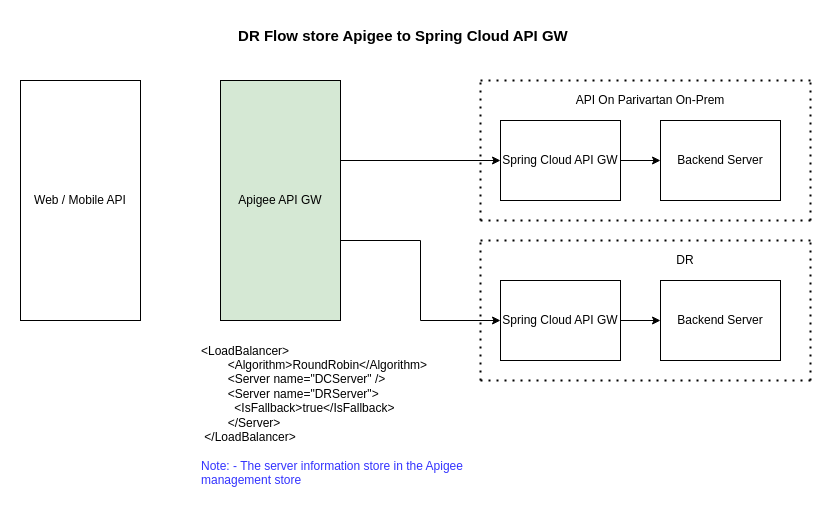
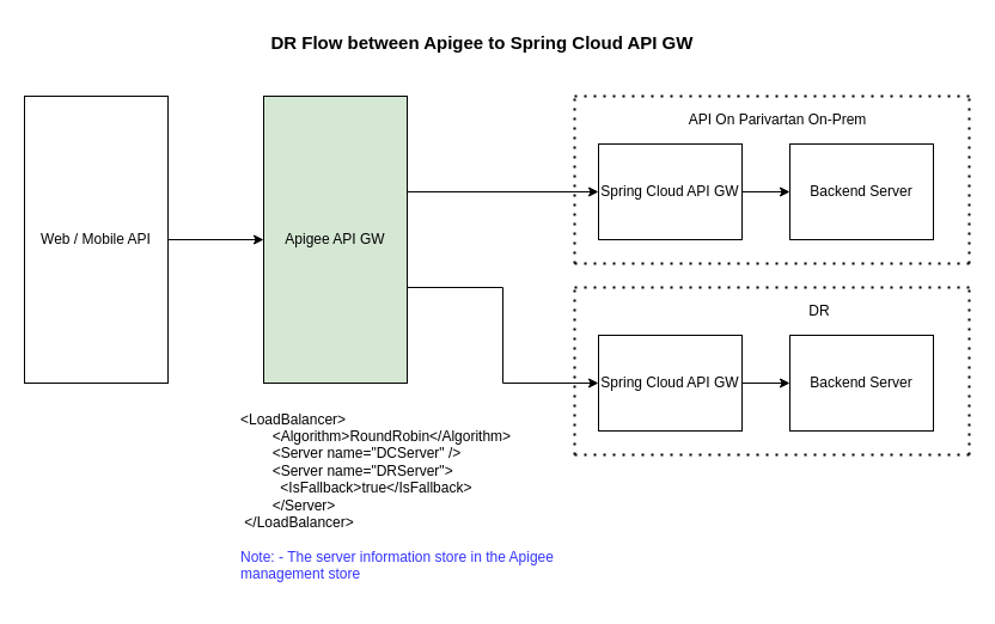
  <mxCell id="0" />
  <mxCell id="1" parent="0" />
+ <mxCell id="2" style="edgeStyle=orthogonalEdgeStyle;rounded=0;orthogonalLoop=1;jettySize=auto;html=1;entryX=0;entryY=0.5;entryDx=0;entryDy=0;" parent="1" source="3" target="6" edge="1"><mxGeometry relative="1" as="geometry" /></mxCell>
  <mxCell id="3" value="Web / Mobile API" style="rounded=0;whiteSpace=wrap;html=1;" parent="1" vertex="1"><mxGeometry x="20" y="80" width="120" height="240" as="geometry" /></mxCell>
  <mxCell id="4" style="edgeStyle=orthogonalEdgeStyle;rounded=0;orthogonalLoop=1;jettySize=auto;html=1;entryX=0;entryY=0.5;entryDx=0;entryDy=0;exitX=1;exitY=0.5;exitDx=0;exitDy=0;" parent="1" source="25" target="8" edge="1"><mxGeometry relative="1" as="geometry"><Array as="points"><mxPoint x="340" y="160" /></Array></mxGeometry></mxCell>
  <mxCell id="5" style="edgeStyle=orthogonalEdgeStyle;rounded=0;orthogonalLoop=1;jettySize=auto;html=1;entryX=0;entryY=0.5;entryDx=0;entryDy=0;" parent="1" source="6" target="16" edge="1"><mxGeometry relative="1" as="geometry"><Array as="points"><mxPoint x="420" y="240" /><mxPoint x="420" y="320" /></Array></mxGeometry></mxCell>
  <mxCell id="6" value="Apigee API GW" style="rounded=0;whiteSpace=wrap;html=1;fillColor=#d5e8d4;" parent="1" vertex="1"><mxGeometry x="220" y="80" width="120" height="240" as="geometry" /></mxCell>
  <mxCell id="7" style="edgeStyle=orthogonalEdgeStyle;rounded=0;orthogonalLoop=1;jettySize=auto;html=1;exitX=1;exitY=0.5;exitDx=0;exitDy=0;entryX=0;entryY=0.5;entryDx=0;entryDy=0;" parent="1" source="8" target="9" edge="1"><mxGeometry relative="1" as="geometry" /></mxCell>
  <mxCell id="8" value="Spring Cloud API GW" style="rounded=0;whiteSpace=wrap;html=1;" parent="1" vertex="1"><mxGeometry x="500" y="120" width="120" height="80" as="geometry" /></mxCell>
  <mxCell id="9" value="Backend Server" style="rounded=0;whiteSpace=wrap;html=1;" parent="1" vertex="1"><mxGeometry x="660" y="120" width="120" height="80" as="geometry" /></mxCell>
  <mxCell id="10" value="" style="endArrow=none;dashed=1;html=1;dashPattern=1 3;strokeWidth=2;" parent="1" edge="1"><mxGeometry width="50" height="50" relative="1" as="geometry"><mxPoint x="480" y="220" as="sourcePoint" /><mxPoint x="480" y="80" as="targetPoint" /></mxGeometry></mxCell>
  <mxCell id="11" value="" style="endArrow=none;dashed=1;html=1;dashPattern=1 3;strokeWidth=2;" parent="1" edge="1"><mxGeometry width="50" height="50" relative="1" as="geometry"><mxPoint x="810" y="220" as="sourcePoint" /><mxPoint x="810" y="80" as="targetPoint" /></mxGeometry></mxCell>
  <mxCell id="12" value="" style="endArrow=none;dashed=1;html=1;dashPattern=1 3;strokeWidth=2;" parent="1" edge="1"><mxGeometry width="50" height="50" relative="1" as="geometry"><mxPoint x="810" y="220" as="sourcePoint" /><mxPoint x="480" y="220" as="targetPoint" /></mxGeometry></mxCell>
  <mxCell id="13" value="" style="endArrow=none;dashed=1;html=1;dashPattern=1 3;strokeWidth=2;" parent="1" edge="1"><mxGeometry width="50" height="50" relative="1" as="geometry"><mxPoint x="810" y="80" as="sourcePoint" /><mxPoint x="480" y="80" as="targetPoint" /></mxGeometry></mxCell>
  <mxCell id="14" value="API On Parivartan On-Prem" style="text;html=1;strokeColor=none;fillColor=none;align=center;verticalAlign=middle;whiteSpace=wrap;rounded=0;" parent="1" vertex="1"><mxGeometry x="540" y="90" width="220" height="20" as="geometry" /></mxCell>
  <mxCell id="15" style="edgeStyle=orthogonalEdgeStyle;rounded=0;orthogonalLoop=1;jettySize=auto;html=1;entryX=0;entryY=0.5;entryDx=0;entryDy=0;" parent="1" source="16" target="17" edge="1"><mxGeometry relative="1" as="geometry" /></mxCell>
  <mxCell id="16" value="Spring Cloud API GW" style="rounded=0;whiteSpace=wrap;html=1;" parent="1" vertex="1"><mxGeometry x="500" y="280" width="120" height="80" as="geometry" /></mxCell>
  <mxCell id="17" value="Backend Server" style="rounded=0;whiteSpace=wrap;html=1;" parent="1" vertex="1"><mxGeometry x="660" y="280" width="120" height="80" as="geometry" /></mxCell>
  <mxCell id="18" value="" style="endArrow=none;dashed=1;html=1;dashPattern=1 3;strokeWidth=2;" parent="1" edge="1"><mxGeometry width="50" height="50" relative="1" as="geometry"><mxPoint x="810" y="240" as="sourcePoint" /><mxPoint x="480" y="240" as="targetPoint" /></mxGeometry></mxCell>
  <mxCell id="19" value="" style="endArrow=none;dashed=1;html=1;dashPattern=1 3;strokeWidth=2;" parent="1" edge="1"><mxGeometry width="50" height="50" relative="1" as="geometry"><mxPoint x="810" y="380" as="sourcePoint" /><mxPoint x="480" y="380" as="targetPoint" /></mxGeometry></mxCell>
  <mxCell id="20" value="" style="endArrow=none;dashed=1;html=1;dashPattern=1 3;strokeWidth=2;" parent="1" edge="1"><mxGeometry width="50" height="50" relative="1" as="geometry"><mxPoint x="480" y="380" as="sourcePoint" /><mxPoint x="480" y="240" as="targetPoint" /></mxGeometry></mxCell>
  <mxCell id="21" value="" style="endArrow=none;dashed=1;html=1;dashPattern=1 3;strokeWidth=2;" parent="1" edge="1"><mxGeometry width="50" height="50" relative="1" as="geometry"><mxPoint x="810" y="380" as="sourcePoint" /><mxPoint x="810" y="240" as="targetPoint" /></mxGeometry></mxCell>
  <mxCell id="22" value="DR" style="text;html=1;strokeColor=none;fillColor=none;align=center;verticalAlign=middle;whiteSpace=wrap;rounded=0;" parent="1" vertex="1"><mxGeometry x="575" y="250" width="220" height="20" as="geometry" /></mxCell>
  <mxCell id="23" value="&lt;pre class=&quot;&quot; translate=&quot;no&quot; dir=&quot;ltr&quot;&gt;&lt;div style=&quot;text-align: left&quot;&gt;&lt;span style=&quot;font-family: &amp;#34;helvetica&amp;#34; ; white-space: normal&quot;&gt;&amp;lt;LoadBalancer&amp;gt;&lt;/span&gt;&lt;/div&gt;&lt;span class=&quot;pln&quot;&gt;&lt;div style=&quot;text-align: left&quot;&gt;&lt;span class=&quot;pln&quot; style=&quot;font-family: &amp;#34;helvetica&amp;#34; ; white-space: normal&quot;&gt;&amp;nbsp; &amp;nbsp; &amp;nbsp; &amp;nbsp;&amp;nbsp;&lt;/span&gt;&lt;span class=&quot;tag&quot; style=&quot;font-family: &amp;#34;helvetica&amp;#34; ; white-space: normal&quot;&gt;&amp;lt;Algorithm&amp;gt;&lt;/span&gt;&lt;span class=&quot;pln&quot; style=&quot;font-family: &amp;#34;helvetica&amp;#34; ; white-space: normal&quot;&gt;RoundRobin&lt;/span&gt;&lt;span class=&quot;tag&quot; style=&quot;font-family: &amp;#34;helvetica&amp;#34; ; white-space: normal&quot;&gt;&amp;lt;/Algorithm&amp;gt;&lt;/span&gt;&lt;/div&gt;&lt;/span&gt;&lt;span class=&quot;pln&quot;&gt;&lt;div style=&quot;text-align: left&quot;&gt;&lt;span class=&quot;pln&quot; style=&quot;font-family: &amp;#34;helvetica&amp;#34; ; white-space: normal&quot;&gt;&amp;nbsp; &amp;nbsp; &amp;nbsp; &amp;nbsp;&amp;nbsp;&lt;/span&gt;&lt;span class=&quot;tag&quot; style=&quot;font-family: &amp;#34;helvetica&amp;#34; ; white-space: normal&quot;&gt;&amp;lt;Server&lt;/span&gt;&lt;span class=&quot;pln&quot; style=&quot;font-family: &amp;#34;helvetica&amp;#34; ; white-space: normal&quot;&gt; &lt;/span&gt;&lt;span class=&quot;atn&quot; style=&quot;font-family: &amp;#34;helvetica&amp;#34; ; white-space: normal&quot;&gt;name&lt;/span&gt;&lt;span class=&quot;pun&quot; style=&quot;font-family: &amp;#34;helvetica&amp;#34; ; white-space: normal&quot;&gt;=&lt;/span&gt;&lt;span class=&quot;atv&quot; style=&quot;font-family: &amp;#34;helvetica&amp;#34; ; white-space: normal&quot;&gt;&quot;DCServer&quot;&lt;/span&gt;&lt;span class=&quot;pln&quot; style=&quot;font-family: &amp;#34;helvetica&amp;#34; ; white-space: normal&quot;&gt; &lt;/span&gt;&lt;span class=&quot;tag&quot; style=&quot;font-family: &amp;#34;helvetica&amp;#34; ; white-space: normal&quot;&gt;/&amp;gt;&lt;/span&gt;&lt;/div&gt;&lt;/span&gt;&lt;span class=&quot;pln&quot;&gt;&lt;div style=&quot;text-align: left&quot;&gt;&lt;span class=&quot;pln&quot; style=&quot;font-family: &amp;#34;helvetica&amp;#34; ; white-space: normal&quot;&gt;&amp;nbsp; &amp;nbsp; &amp;nbsp; &amp;nbsp;&amp;nbsp;&lt;/span&gt;&lt;span class=&quot;tag&quot; style=&quot;font-family: &amp;#34;helvetica&amp;#34; ; white-space: normal&quot;&gt;&amp;lt;Server&lt;/span&gt;&lt;span class=&quot;pln&quot; style=&quot;font-family: &amp;#34;helvetica&amp;#34; ; white-space: normal&quot;&gt; &lt;/span&gt;&lt;span class=&quot;atn&quot; style=&quot;font-family: &amp;#34;helvetica&amp;#34; ; white-space: normal&quot;&gt;name&lt;/span&gt;&lt;span class=&quot;pun&quot; style=&quot;font-family: &amp;#34;helvetica&amp;#34; ; white-space: normal&quot;&gt;=&lt;/span&gt;&lt;span class=&quot;atv&quot; style=&quot;font-family: &amp;#34;helvetica&amp;#34; ; white-space: normal&quot;&gt;&quot;DRServer&quot;&lt;/span&gt;&lt;span class=&quot;tag&quot; style=&quot;font-family: &amp;#34;helvetica&amp;#34; ; white-space: normal&quot;&gt;&amp;gt;&lt;/span&gt;&lt;/div&gt;&lt;/span&gt;&lt;span class=&quot;pln&quot;&gt;&lt;div style=&quot;text-align: left&quot;&gt;&lt;span class=&quot;pln&quot; style=&quot;font-family: &amp;#34;helvetica&amp;#34; ; white-space: normal&quot;&gt;&amp;nbsp; &amp;nbsp; &amp;nbsp; &amp;nbsp; &amp;nbsp;&amp;nbsp;&lt;/span&gt;&lt;span class=&quot;tag&quot; style=&quot;font-family: &amp;#34;helvetica&amp;#34; ; white-space: normal&quot;&gt;&amp;lt;IsFallback&amp;gt;&lt;/span&gt;&lt;span class=&quot;pln&quot; style=&quot;font-family: &amp;#34;helvetica&amp;#34; ; white-space: normal&quot;&gt;true&lt;/span&gt;&lt;span class=&quot;tag&quot; style=&quot;font-family: &amp;#34;helvetica&amp;#34; ; white-space: normal&quot;&gt;&amp;lt;/IsFallback&amp;gt;&lt;/span&gt;&lt;/div&gt;&lt;/span&gt;&lt;span class=&quot;pln&quot;&gt;&lt;div style=&quot;text-align: left&quot;&gt;&lt;span class=&quot;pln&quot; style=&quot;font-family: &amp;#34;helvetica&amp;#34; ; white-space: normal&quot;&gt;&amp;nbsp; &amp;nbsp; &amp;nbsp; &amp;nbsp;&amp;nbsp;&lt;/span&gt;&lt;span class=&quot;tag&quot; style=&quot;font-family: &amp;#34;helvetica&amp;#34; ; white-space: normal&quot;&gt;&amp;lt;/Server&amp;gt;&lt;/span&gt;&lt;/div&gt;&lt;/span&gt;&lt;span class=&quot;pln&quot;&gt;&lt;div style=&quot;text-align: left&quot;&gt;&lt;span class=&quot;pln&quot; style=&quot;font-family: &amp;#34;helvetica&amp;#34; ; white-space: normal&quot;&gt;&amp;nbsp;&lt;/span&gt;&lt;span class=&quot;tag&quot; style=&quot;font-family: &amp;#34;helvetica&amp;#34; ; white-space: normal&quot;&gt;&amp;lt;/LoadBalancer&amp;gt;&lt;/span&gt;&lt;/div&gt;&lt;div style=&quot;text-align: left&quot;&gt;&lt;span class=&quot;tag&quot; style=&quot;font-family: &amp;#34;helvetica&amp;#34; ; white-space: normal&quot;&gt;&lt;br&gt;&lt;/span&gt;&lt;/div&gt;&lt;div style=&quot;text-align: left&quot;&gt;&lt;span class=&quot;tag&quot; style=&quot;font-family: &amp;#34;helvetica&amp;#34; ; white-space: normal&quot;&gt;&lt;font color=&quot;#3333ff&quot;&gt;Note: - The server information store in the Apigee management store&lt;/font&gt;&lt;/span&gt;&lt;/div&gt;&lt;/span&gt;&lt;/pre&gt;" style="text;html=1;strokeColor=none;fillColor=none;align=center;verticalAlign=middle;whiteSpace=wrap;rounded=0;" parent="1" vertex="1"><mxGeometry x="200" y="330" width="280" height="170" as="geometry" /></mxCell>
- <mxCell id="24" value="&lt;font style=&quot;font-size: 15px&quot;&gt;&lt;b&gt;DR Flow store Apigee to Spring Cloud API GW&amp;nbsp;&lt;/b&gt;&lt;/font&gt;" style="text;html=1;strokeColor=none;fillColor=none;align=center;verticalAlign=middle;whiteSpace=wrap;rounded=0;" parent="1" vertex="1"><mxGeometry x="220" y="20" width="370" height="30" as="geometry" /></mxCell>
+ <mxCell id="24" value="&lt;font style=&quot;font-size: 15px&quot;&gt;&lt;b&gt;DR Flow between Apigee to Spring Cloud API GW&amp;nbsp;&lt;/b&gt;&lt;/font&gt;" style="text;html=1;strokeColor=none;fillColor=none;align=center;verticalAlign=middle;whiteSpace=wrap;rounded=0;" parent="1" vertex="1"><mxGeometry x="220" y="20" width="370" height="30" as="geometry" /></mxCell>
  <mxCell id="25" value="" style="shape=image;html=1;verticalAlign=top;verticalLabelPosition=bottom;labelBackgroundColor=#ffffff;imageAspect=0;aspect=fixed;image=https://cdn4.iconfinder.com/data/icons/icocentre-free-icons/114/f-cross_256-128.png" parent="1" vertex="1"><mxGeometry x="385" y="140" width="40" height="40" as="geometry" /></mxCell>
